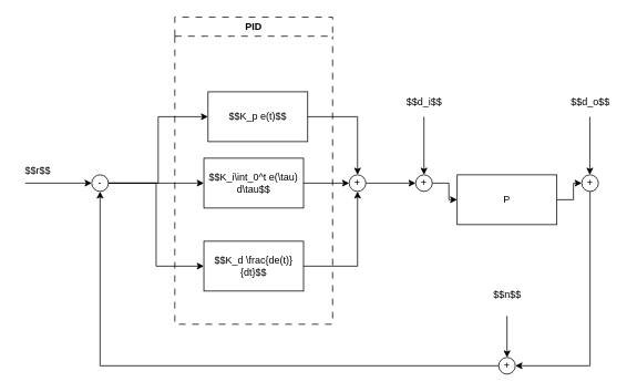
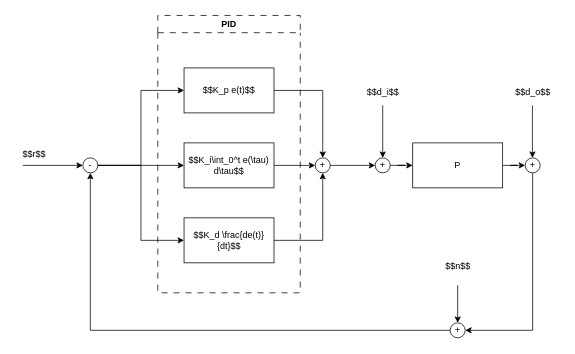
  <mxCell id="0" />
  <mxCell id="1" parent="0" />
  <mxCell id="2" value="" style="edgeStyle=orthogonalEdgeStyle;rounded=0;orthogonalLoop=1;jettySize=auto;html=1;" edge="1" parent="1" source="5" target="7"><mxGeometry relative="1" as="geometry" /></mxCell>
  <mxCell id="3" style="edgeStyle=orthogonalEdgeStyle;rounded=0;orthogonalLoop=1;jettySize=auto;html=1;exitX=1;exitY=0.5;exitDx=0;exitDy=0;entryX=0;entryY=0.5;entryDx=0;entryDy=0;" edge="1" parent="1" source="5" target="8"><mxGeometry relative="1" as="geometry" /></mxCell>
  <mxCell id="4" style="edgeStyle=orthogonalEdgeStyle;rounded=0;orthogonalLoop=1;jettySize=auto;html=1;exitX=1;exitY=0.5;exitDx=0;exitDy=0;entryX=0;entryY=0.5;entryDx=0;entryDy=0;" edge="1" parent="1" source="5" target="9"><mxGeometry relative="1" as="geometry" /></mxCell>
  <mxCell id="5" value="-" style="ellipse;whiteSpace=wrap;html=1;aspect=fixed;" vertex="1" parent="1"><mxGeometry x="110" y="210" width="20" height="20" as="geometry" /></mxCell>
  <mxCell id="6" value="PID" style="swimlane;whiteSpace=wrap;html=1;dashed=1;dashPattern=8 8;glass=0;" vertex="1" parent="1"><mxGeometry x="210" y="20" width="190" height="370" as="geometry" /></mxCell>
  <mxCell id="7" value="$$K_i\int_0^t e(\tau) d\tau$$" style="rounded=0;whiteSpace=wrap;html=1;" vertex="1" parent="6"><mxGeometry x="35" y="170" width="120" height="60" as="geometry" /></mxCell>
- <mxCell id="8" value="$$K_p e(t)$$" style="rounded=0;whiteSpace=wrap;html=1;" vertex="1" parent="6"><mxGeometry x="40" y="90" width="120" height="60" as="geometry" /></mxCell>
+ <mxCell id="8" value="$$K_p e(t)$$" style="rounded=0;whiteSpace=wrap;html=1;" vertex="1" parent="6"><mxGeometry x="35" y="70" width="120" height="60" as="geometry" /></mxCell>
  <mxCell id="9" value="$$K_d \frac{de(t)}{dt}$$" style="rounded=0;whiteSpace=wrap;html=1;" vertex="1" parent="6"><mxGeometry x="35" y="270" width="120" height="60" as="geometry" /></mxCell>
  <mxCell id="10" value="" style="edgeStyle=orthogonalEdgeStyle;rounded=0;orthogonalLoop=1;jettySize=auto;html=1;" edge="1" parent="1" source="11" target="20"><mxGeometry relative="1" as="geometry" /></mxCell>
- <mxCell id="11" value="P" style="rounded=0;whiteSpace=wrap;html=1;" vertex="1" parent="1"><mxGeometry x="550" y="210" width="120" height="60" as="geometry" /></mxCell>
+ <mxCell id="11" value="P" style="rounded=0;whiteSpace=wrap;html=1;" vertex="1" parent="1"><mxGeometry x="550" y="190" width="120" height="60" as="geometry" /></mxCell>
  <mxCell id="12" value="" style="edgeStyle=orthogonalEdgeStyle;rounded=0;orthogonalLoop=1;jettySize=auto;html=1;" edge="1" parent="1" source="13" target="18"><mxGeometry relative="1" as="geometry" /></mxCell>
  <mxCell id="13" value="+" style="ellipse;whiteSpace=wrap;html=1;aspect=fixed;" vertex="1" parent="1"><mxGeometry x="420" y="210" width="20" height="20" as="geometry" /></mxCell>
  <mxCell id="14" value="" style="edgeStyle=orthogonalEdgeStyle;rounded=0;orthogonalLoop=1;jettySize=auto;html=1;" edge="1" parent="1" source="7" target="13"><mxGeometry relative="1" as="geometry" /></mxCell>
  <mxCell id="15" style="edgeStyle=orthogonalEdgeStyle;rounded=0;orthogonalLoop=1;jettySize=auto;html=1;exitX=1;exitY=0.5;exitDx=0;exitDy=0;entryX=0.5;entryY=0;entryDx=0;entryDy=0;" edge="1" parent="1" source="8" target="13"><mxGeometry relative="1" as="geometry" /></mxCell>
  <mxCell id="16" style="edgeStyle=orthogonalEdgeStyle;rounded=0;orthogonalLoop=1;jettySize=auto;html=1;exitX=1;exitY=0.5;exitDx=0;exitDy=0;entryX=0.5;entryY=1;entryDx=0;entryDy=0;" edge="1" parent="1" source="9" target="13"><mxGeometry relative="1" as="geometry" /></mxCell>
  <mxCell id="17" value="" style="edgeStyle=orthogonalEdgeStyle;rounded=0;orthogonalLoop=1;jettySize=auto;html=1;" edge="1" parent="1" source="18" target="11"><mxGeometry relative="1" as="geometry" /></mxCell>
  <mxCell id="18" value="+" style="ellipse;whiteSpace=wrap;html=1;aspect=fixed;" vertex="1" parent="1"><mxGeometry x="500" y="210" width="20" height="20" as="geometry" /></mxCell>
  <mxCell id="19" style="edgeStyle=orthogonalEdgeStyle;rounded=0;orthogonalLoop=1;jettySize=auto;html=1;exitX=0.5;exitY=1;exitDx=0;exitDy=0;entryX=1;entryY=0.5;entryDx=0;entryDy=0;" edge="1" parent="1" source="20" target="22"><mxGeometry relative="1" as="geometry" /></mxCell>
  <mxCell id="20" value="+" style="ellipse;whiteSpace=wrap;html=1;aspect=fixed;" vertex="1" parent="1"><mxGeometry x="700" y="210" width="20" height="20" as="geometry" /></mxCell>
  <mxCell id="21" style="edgeStyle=orthogonalEdgeStyle;rounded=0;orthogonalLoop=1;jettySize=auto;html=1;exitX=0;exitY=0.5;exitDx=0;exitDy=0;entryX=0.5;entryY=1;entryDx=0;entryDy=0;" edge="1" parent="1" source="22" target="5"><mxGeometry relative="1" as="geometry" /></mxCell>
  <mxCell id="22" value="+" style="ellipse;whiteSpace=wrap;html=1;aspect=fixed;" vertex="1" parent="1"><mxGeometry x="600" y="430" width="20" height="20" as="geometry" /></mxCell>
  <mxCell id="23" value="" style="endArrow=classic;html=1;rounded=0;entryX=0;entryY=0.5;entryDx=0;entryDy=0;" edge="1" parent="1" target="5"><mxGeometry width="50" height="50" relative="1" as="geometry"><mxPoint x="30" y="220" as="sourcePoint" /><mxPoint x="80" y="180" as="targetPoint" /></mxGeometry></mxCell>
  <mxCell id="24" value="" style="endArrow=classic;html=1;rounded=0;entryX=0.5;entryY=0;entryDx=0;entryDy=0;" edge="1" parent="1" target="18"><mxGeometry width="50" height="50" relative="1" as="geometry"><mxPoint x="510" y="140" as="sourcePoint" /><mxPoint x="520" y="160" as="targetPoint" /></mxGeometry></mxCell>
  <mxCell id="25" value="" style="endArrow=classic;html=1;rounded=0;entryX=0.5;entryY=0;entryDx=0;entryDy=0;" edge="1" parent="1"><mxGeometry width="50" height="50" relative="1" as="geometry"><mxPoint x="709.71" y="140" as="sourcePoint" /><mxPoint x="709.71" y="210" as="targetPoint" /></mxGeometry></mxCell>
  <mxCell id="26" value="$$d_i$$" style="text;html=1;align=center;verticalAlign=middle;resizable=0;points=[];autosize=1;strokeColor=none;fillColor=none;" vertex="1" parent="1"><mxGeometry x="475" y="108" width="70" height="30" as="geometry" /></mxCell>
  <mxCell id="27" value="$$d_o$$" style="text;html=1;align=center;verticalAlign=middle;resizable=0;points=[];autosize=1;strokeColor=none;fillColor=none;" vertex="1" parent="1"><mxGeometry x="675" y="108" width="70" height="30" as="geometry" /></mxCell>
  <mxCell id="28" value="$$n$$" style="text;html=1;align=center;verticalAlign=middle;resizable=0;points=[];autosize=1;strokeColor=none;fillColor=none;" vertex="1" parent="1"><mxGeometry x="580" y="340" width="60" height="30" as="geometry" /></mxCell>
  <mxCell id="29" value="$$r$$" style="text;html=1;align=center;verticalAlign=middle;resizable=0;points=[];autosize=1;strokeColor=none;fillColor=none;" vertex="1" parent="1"><mxGeometry x="20" y="190" width="50" height="30" as="geometry" /></mxCell>
  <mxCell id="30" value="" style="edgeStyle=none;orthogonalLoop=1;jettySize=auto;html=1;rounded=0;entryX=0.5;entryY=0;entryDx=0;entryDy=0;" edge="1" parent="1" target="22"><mxGeometry width="80" relative="1" as="geometry"><mxPoint x="610" y="380" as="sourcePoint" /><mxPoint x="610" y="420" as="targetPoint" /><Array as="points" /></mxGeometry></mxCell>
